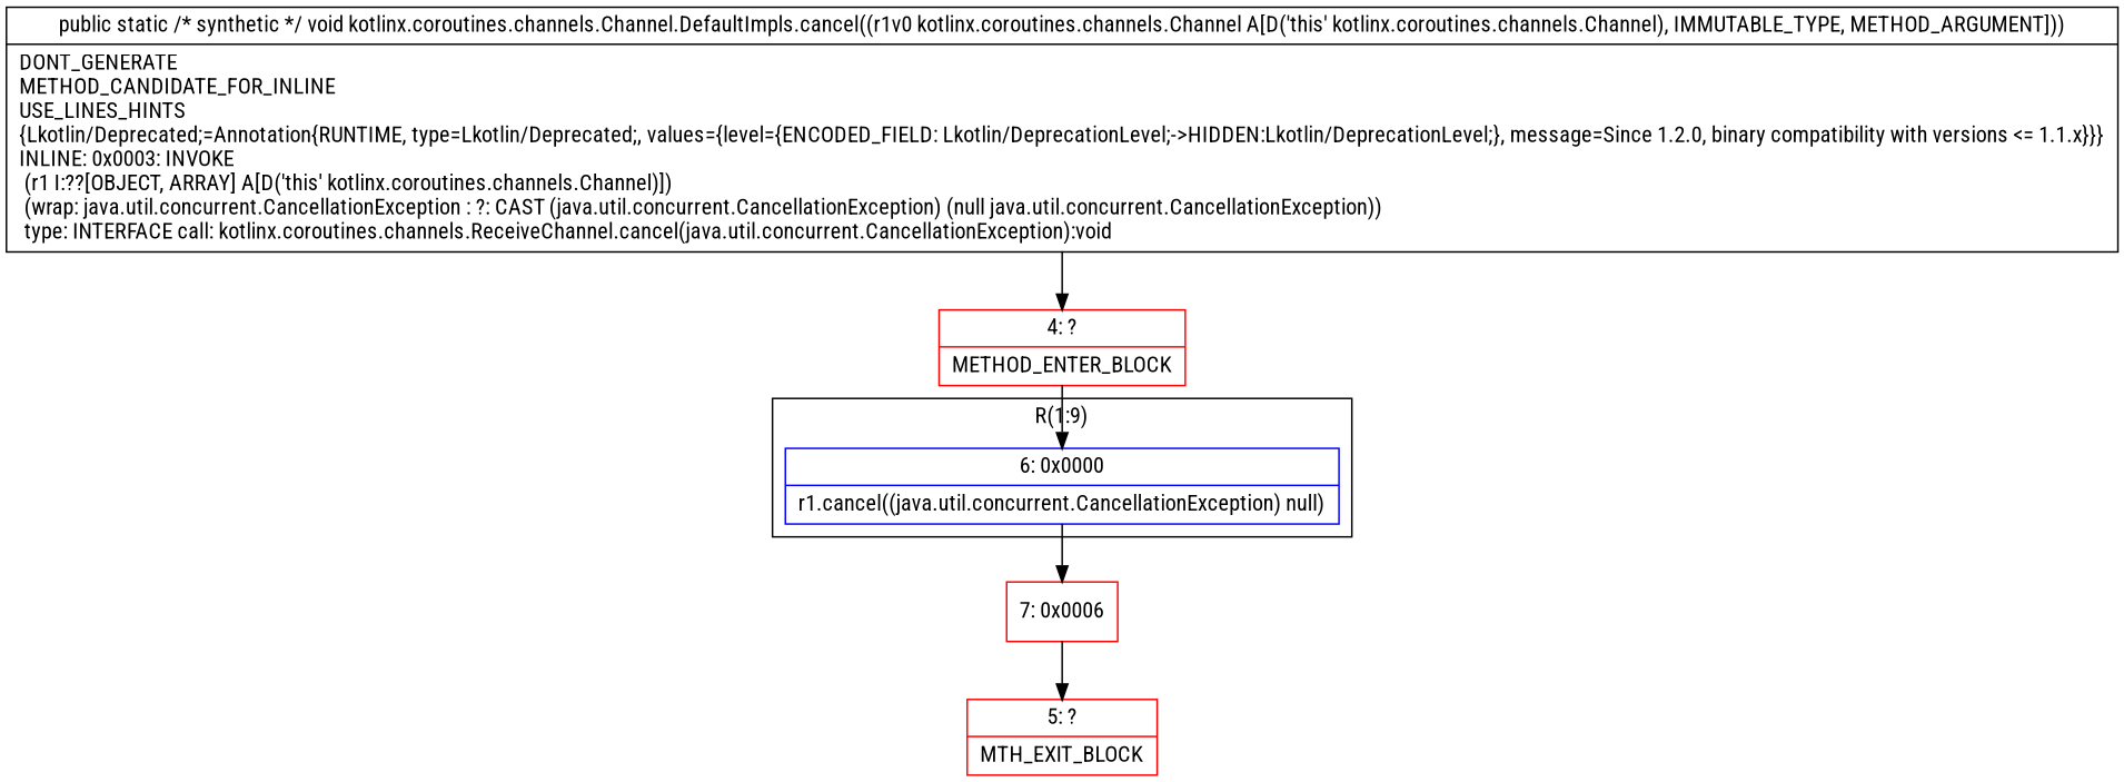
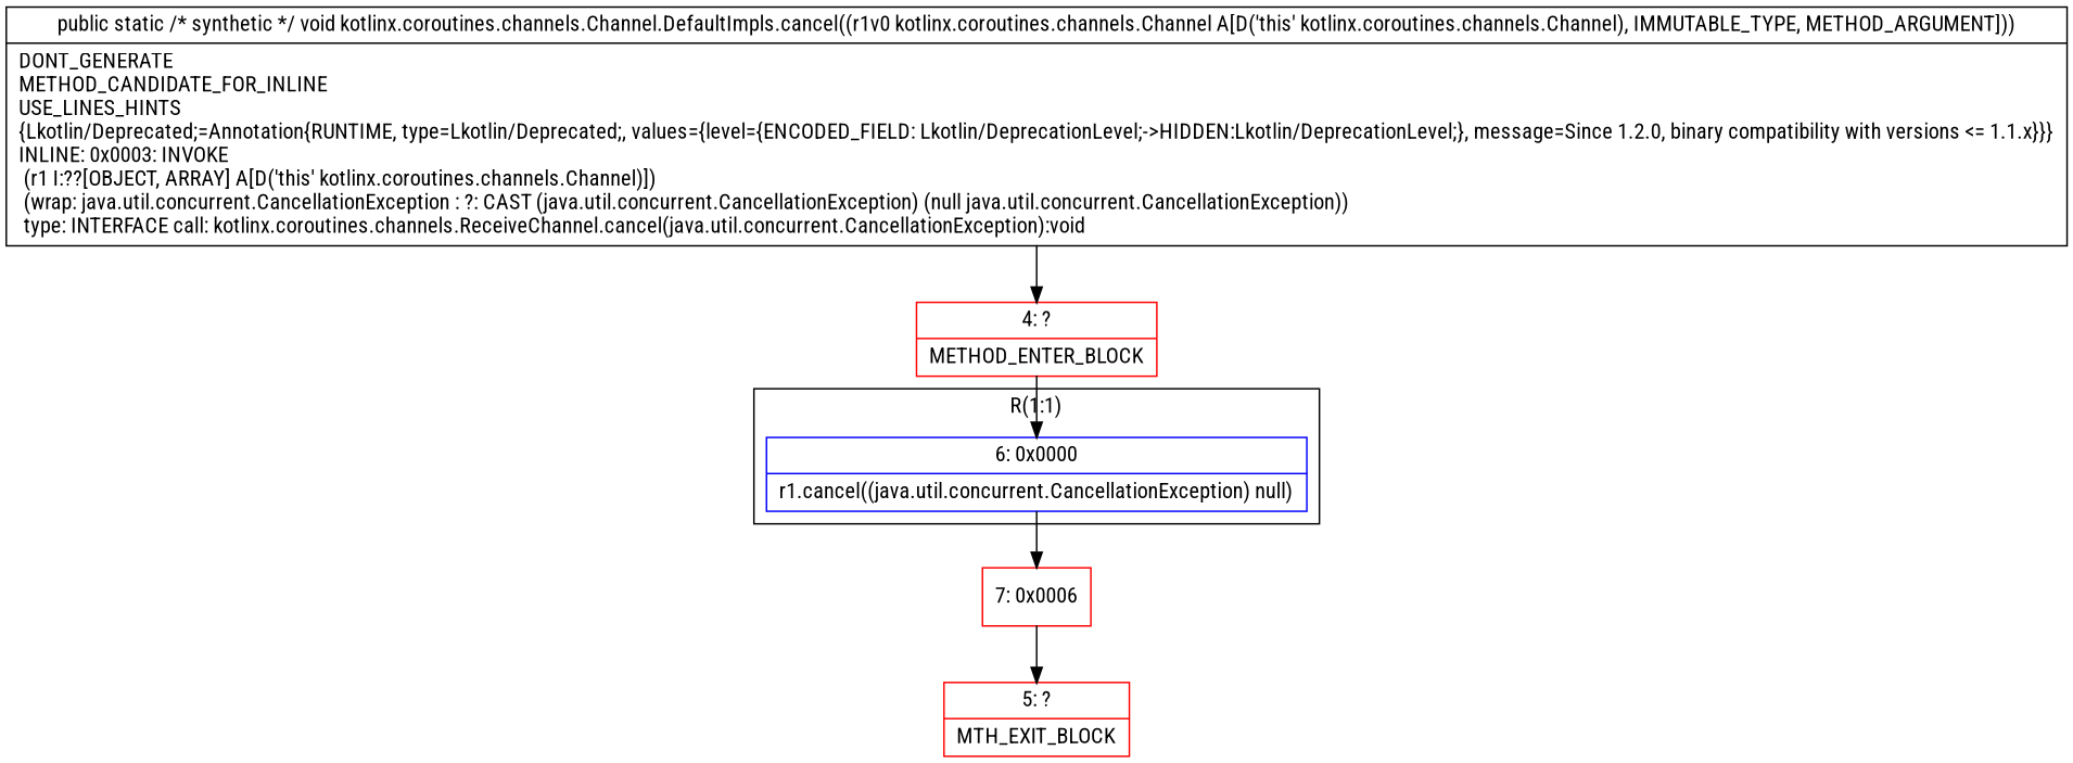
  digraph {
    fontname="Roboto Condensed"
    node [color=red fontname="Roboto Condensed" shape=record]
    edge [fontname="Roboto Condensed"]
    n1 [color=blue label="{6\:\ 0x0000|r1.cancel((java.util.concurrent.CancellationException) null)\l}"]
    n2 [label="{7\:\ 0x0006}"]
    n3 [label="{5\:\ ?|MTH_EXIT_BLOCK\l}"]
    n4 [label="{4\:\ ?|METHOD_ENTER_BLOCK\l}"]
    n5 [label="{public static \/* synthetic *\/ void kotlinx.coroutines.channels.Channel.DefaultImpls.cancel((r1v0 kotlinx.coroutines.channels.Channel A[D('this' kotlinx.coroutines.channels.Channel), IMMUTABLE_TYPE, METHOD_ARGUMENT]))  | DONT_GENERATE\lMETHOD_CANDIDATE_FOR_INLINE\lUSE_LINES_HINTS\l\{Lkotlin\/Deprecated;=Annotation\{RUNTIME, type=Lkotlin\/Deprecated;, values=\{level=\{ENCODED_FIELD: Lkotlin\/DeprecationLevel;\-\>HIDDEN:Lkotlin\/DeprecationLevel;\}, message=Since 1.2.0, binary compatibility with versions \<= 1.1.x\}\}\}\lINLINE: 0x0003: INVOKE  \l  (r1 I:??[OBJECT, ARRAY] A[D('this' kotlinx.coroutines.channels.Channel)])\l  (wrap: java.util.concurrent.CancellationException : ?: CAST (java.util.concurrent.CancellationException) (null java.util.concurrent.CancellationException))\l type: INTERFACE call: kotlinx.coroutines.channels.ReceiveChannel.cancel(java.util.concurrent.CancellationException):void\l}" color=""]
    subgraph cluster_1 {
-     label="R(1:9)"
+     label="R(1:1)"
      n1
    }
    n1 -> n2
    n2 -> n3
    n4 -> n1
    n5 -> n4
  }
